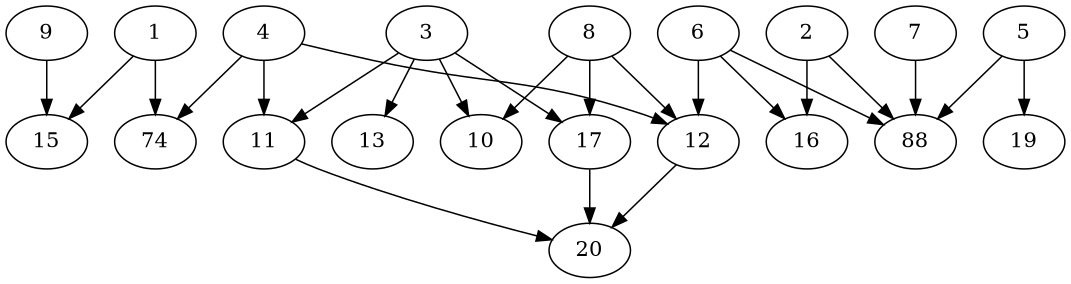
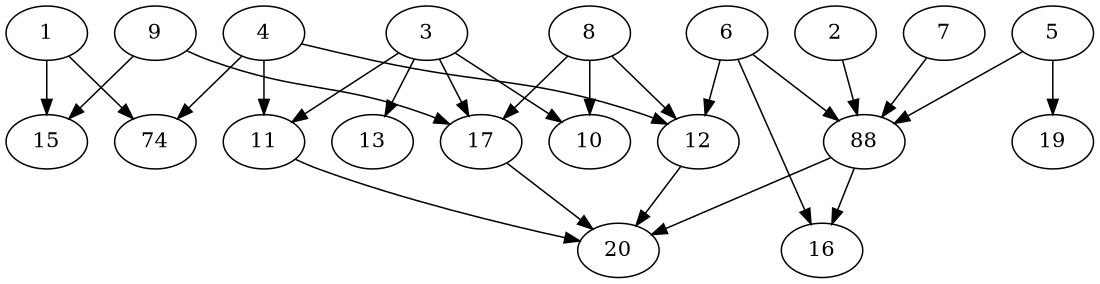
  digraph {
    node [alpha=0.02]
    1 [alpha=0.07 expect_size=15351808]
    n2 [expect_size=37346304 label=74]
    15 [alpha=0.08 expect_size=40462336]
    2 [alpha=0.16 expect_size=27644928]
    16 [expect_size=23999488]
    n6 [alpha=0.09 expect_size=13983744 label=88]
    20 [alpha=0.09 expect_size=47239168]
    3 [alpha=0.17 expect_size=8056832]
    10 [alpha=0.13 expect_size=35999744]
    11 [alpha=0.15 expect_size=37469184]
    13 [alpha=0.09 expect_size=45337600]
    17 [alpha=0.07 expect_size=19288064]
    4 [alpha=0.01 expect_size=34191360]
    12 [alpha=0.12 expect_size=7316480]
    5 [alpha=0.13 expect_size=31237120]
    19 [alpha=0.15 expect_size=42826752]
    6 [alpha=0.18 expect_size=6506496]
    7 [alpha=0.18 expect_size=24209408]
    8 [alpha=0.12 expect_size=32097280]
    9 [expect_size=25630720]
    1 -> n2
    1 -> 15
-   2 -> 16
+   n6 -> 16
    2 -> n6
+   n6 -> 20
    3 -> 10
    3 -> 11
    3 -> 13
    3 -> 17
    11 -> 20
    17 -> 20
    4 -> n2
    4 -> 11
    4 -> 12
    12 -> 20
    5 -> n6
    5 -> 19
    6 -> 16
    6 -> n6
    6 -> 12
    7 -> n6
    8 -> 10
    8 -> 17
    8 -> 12
    9 -> 15
+   9 -> 17
  }
